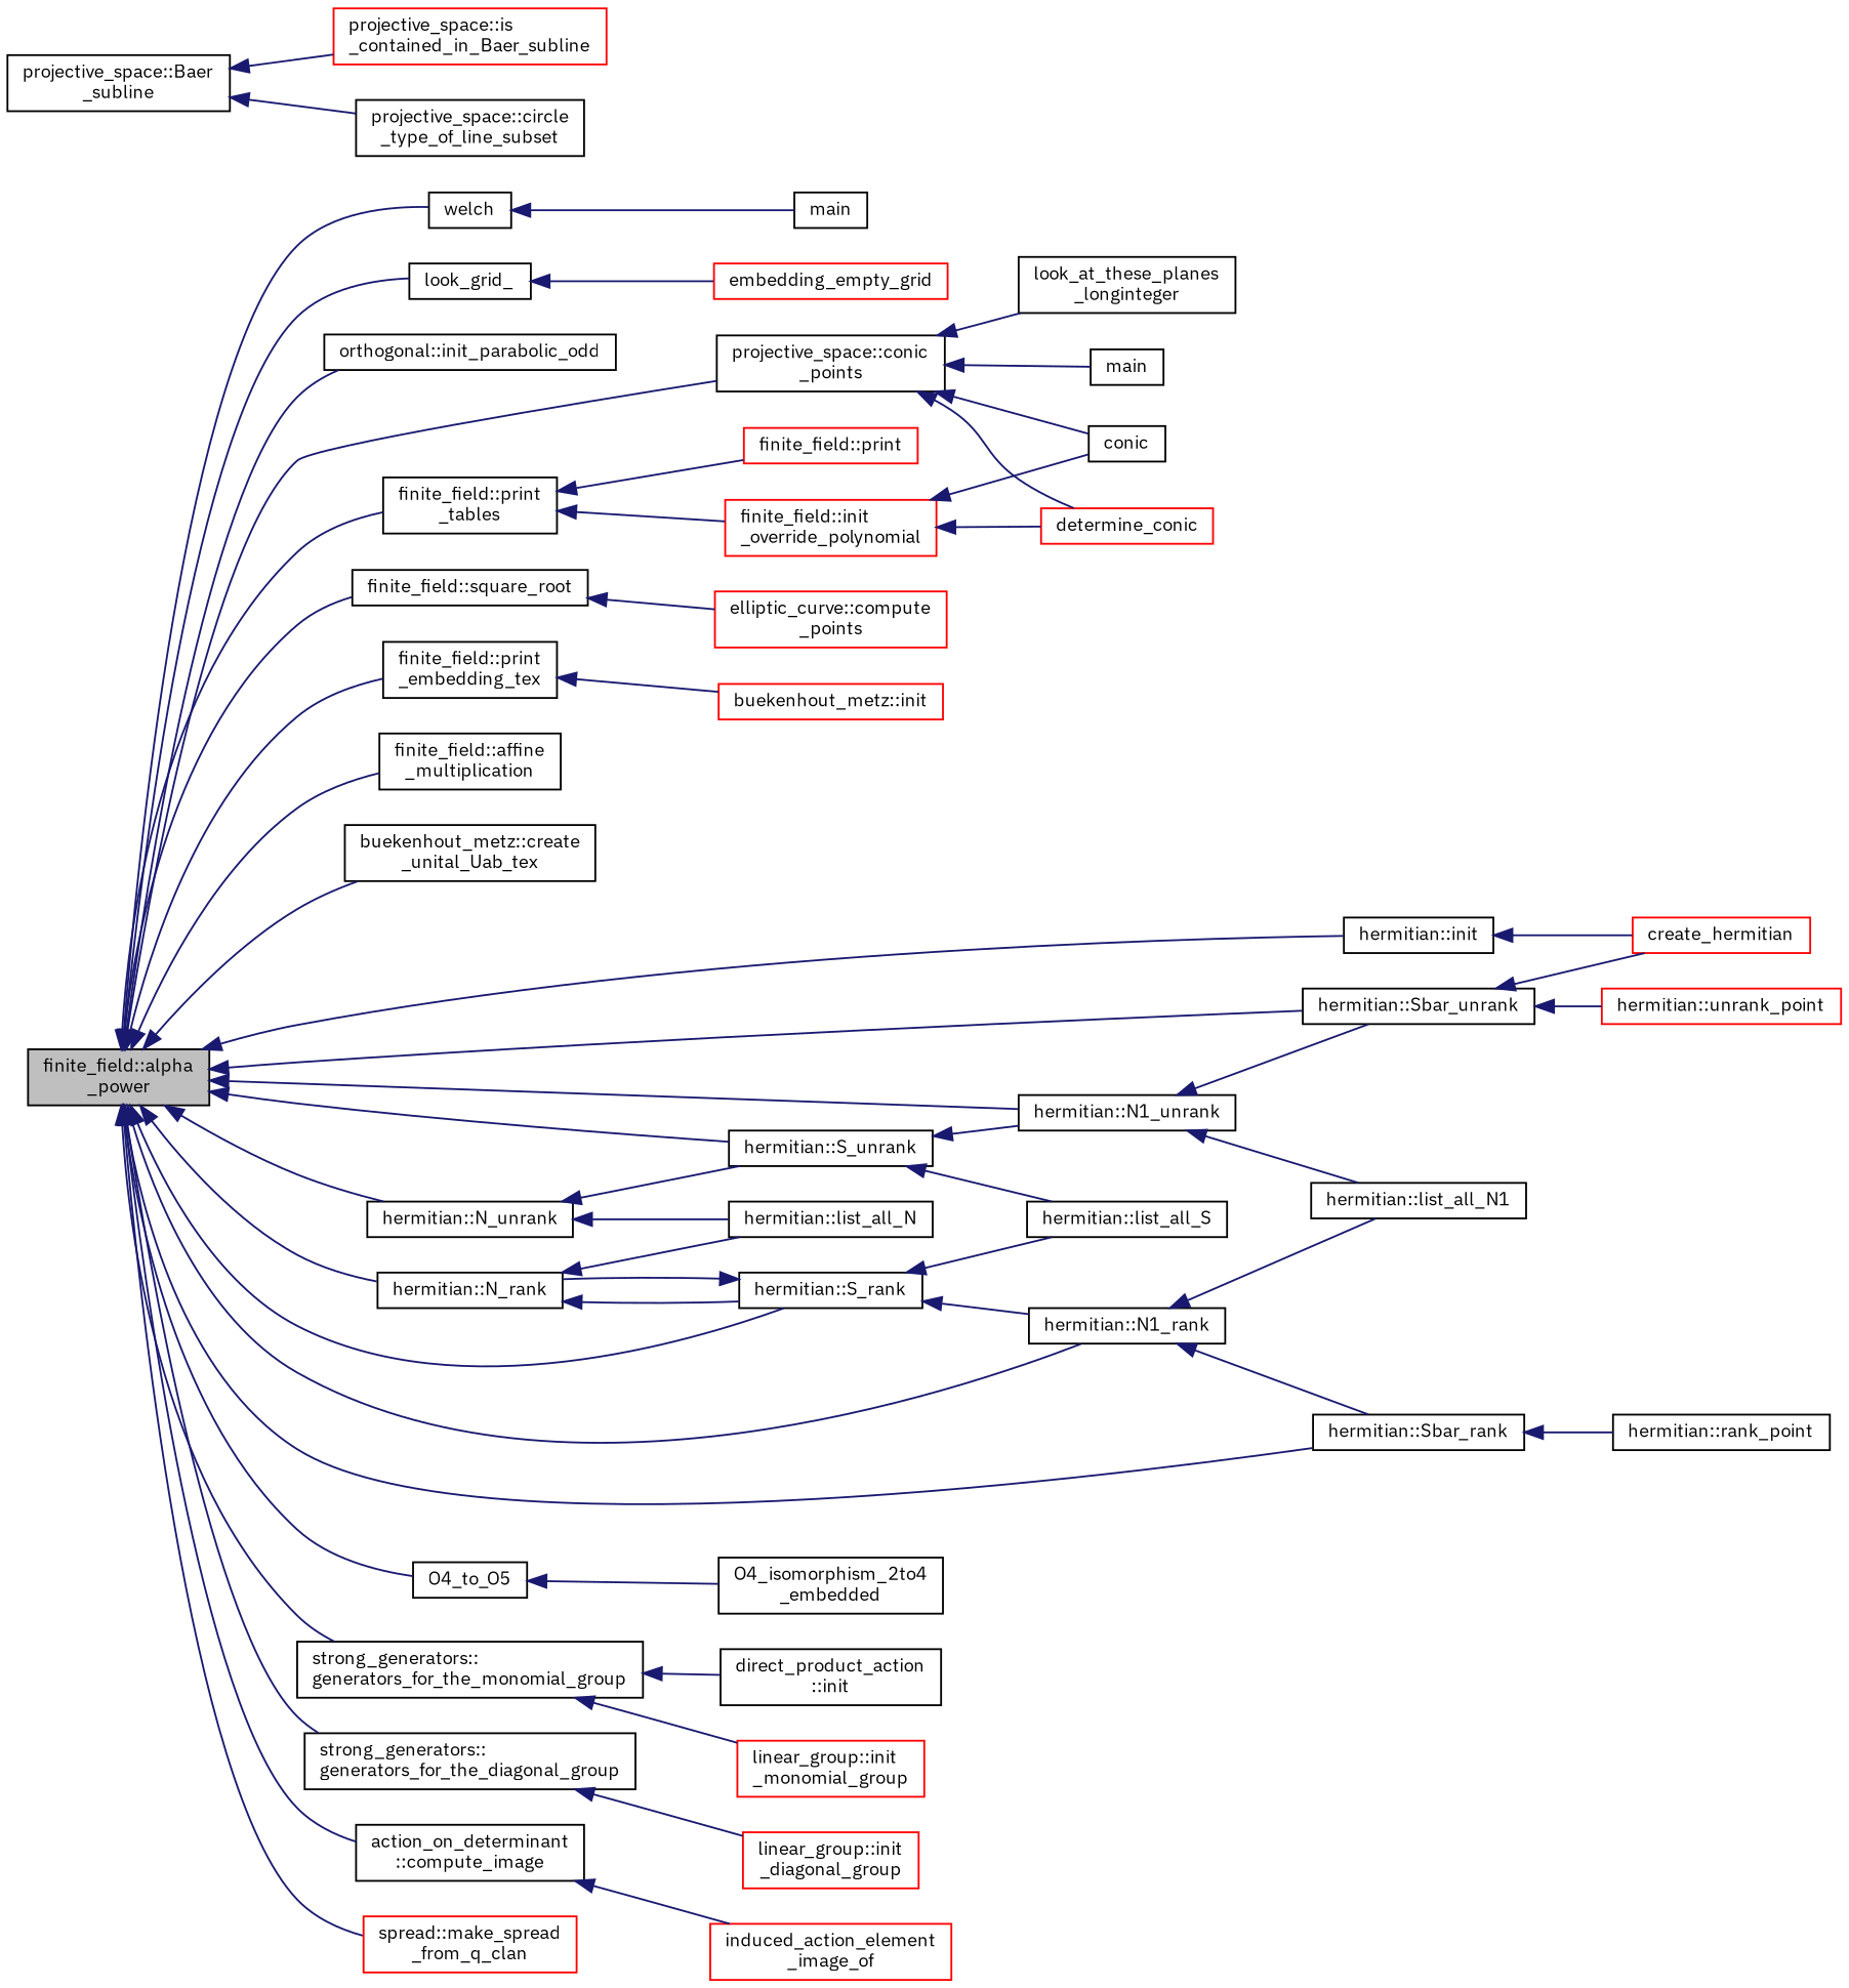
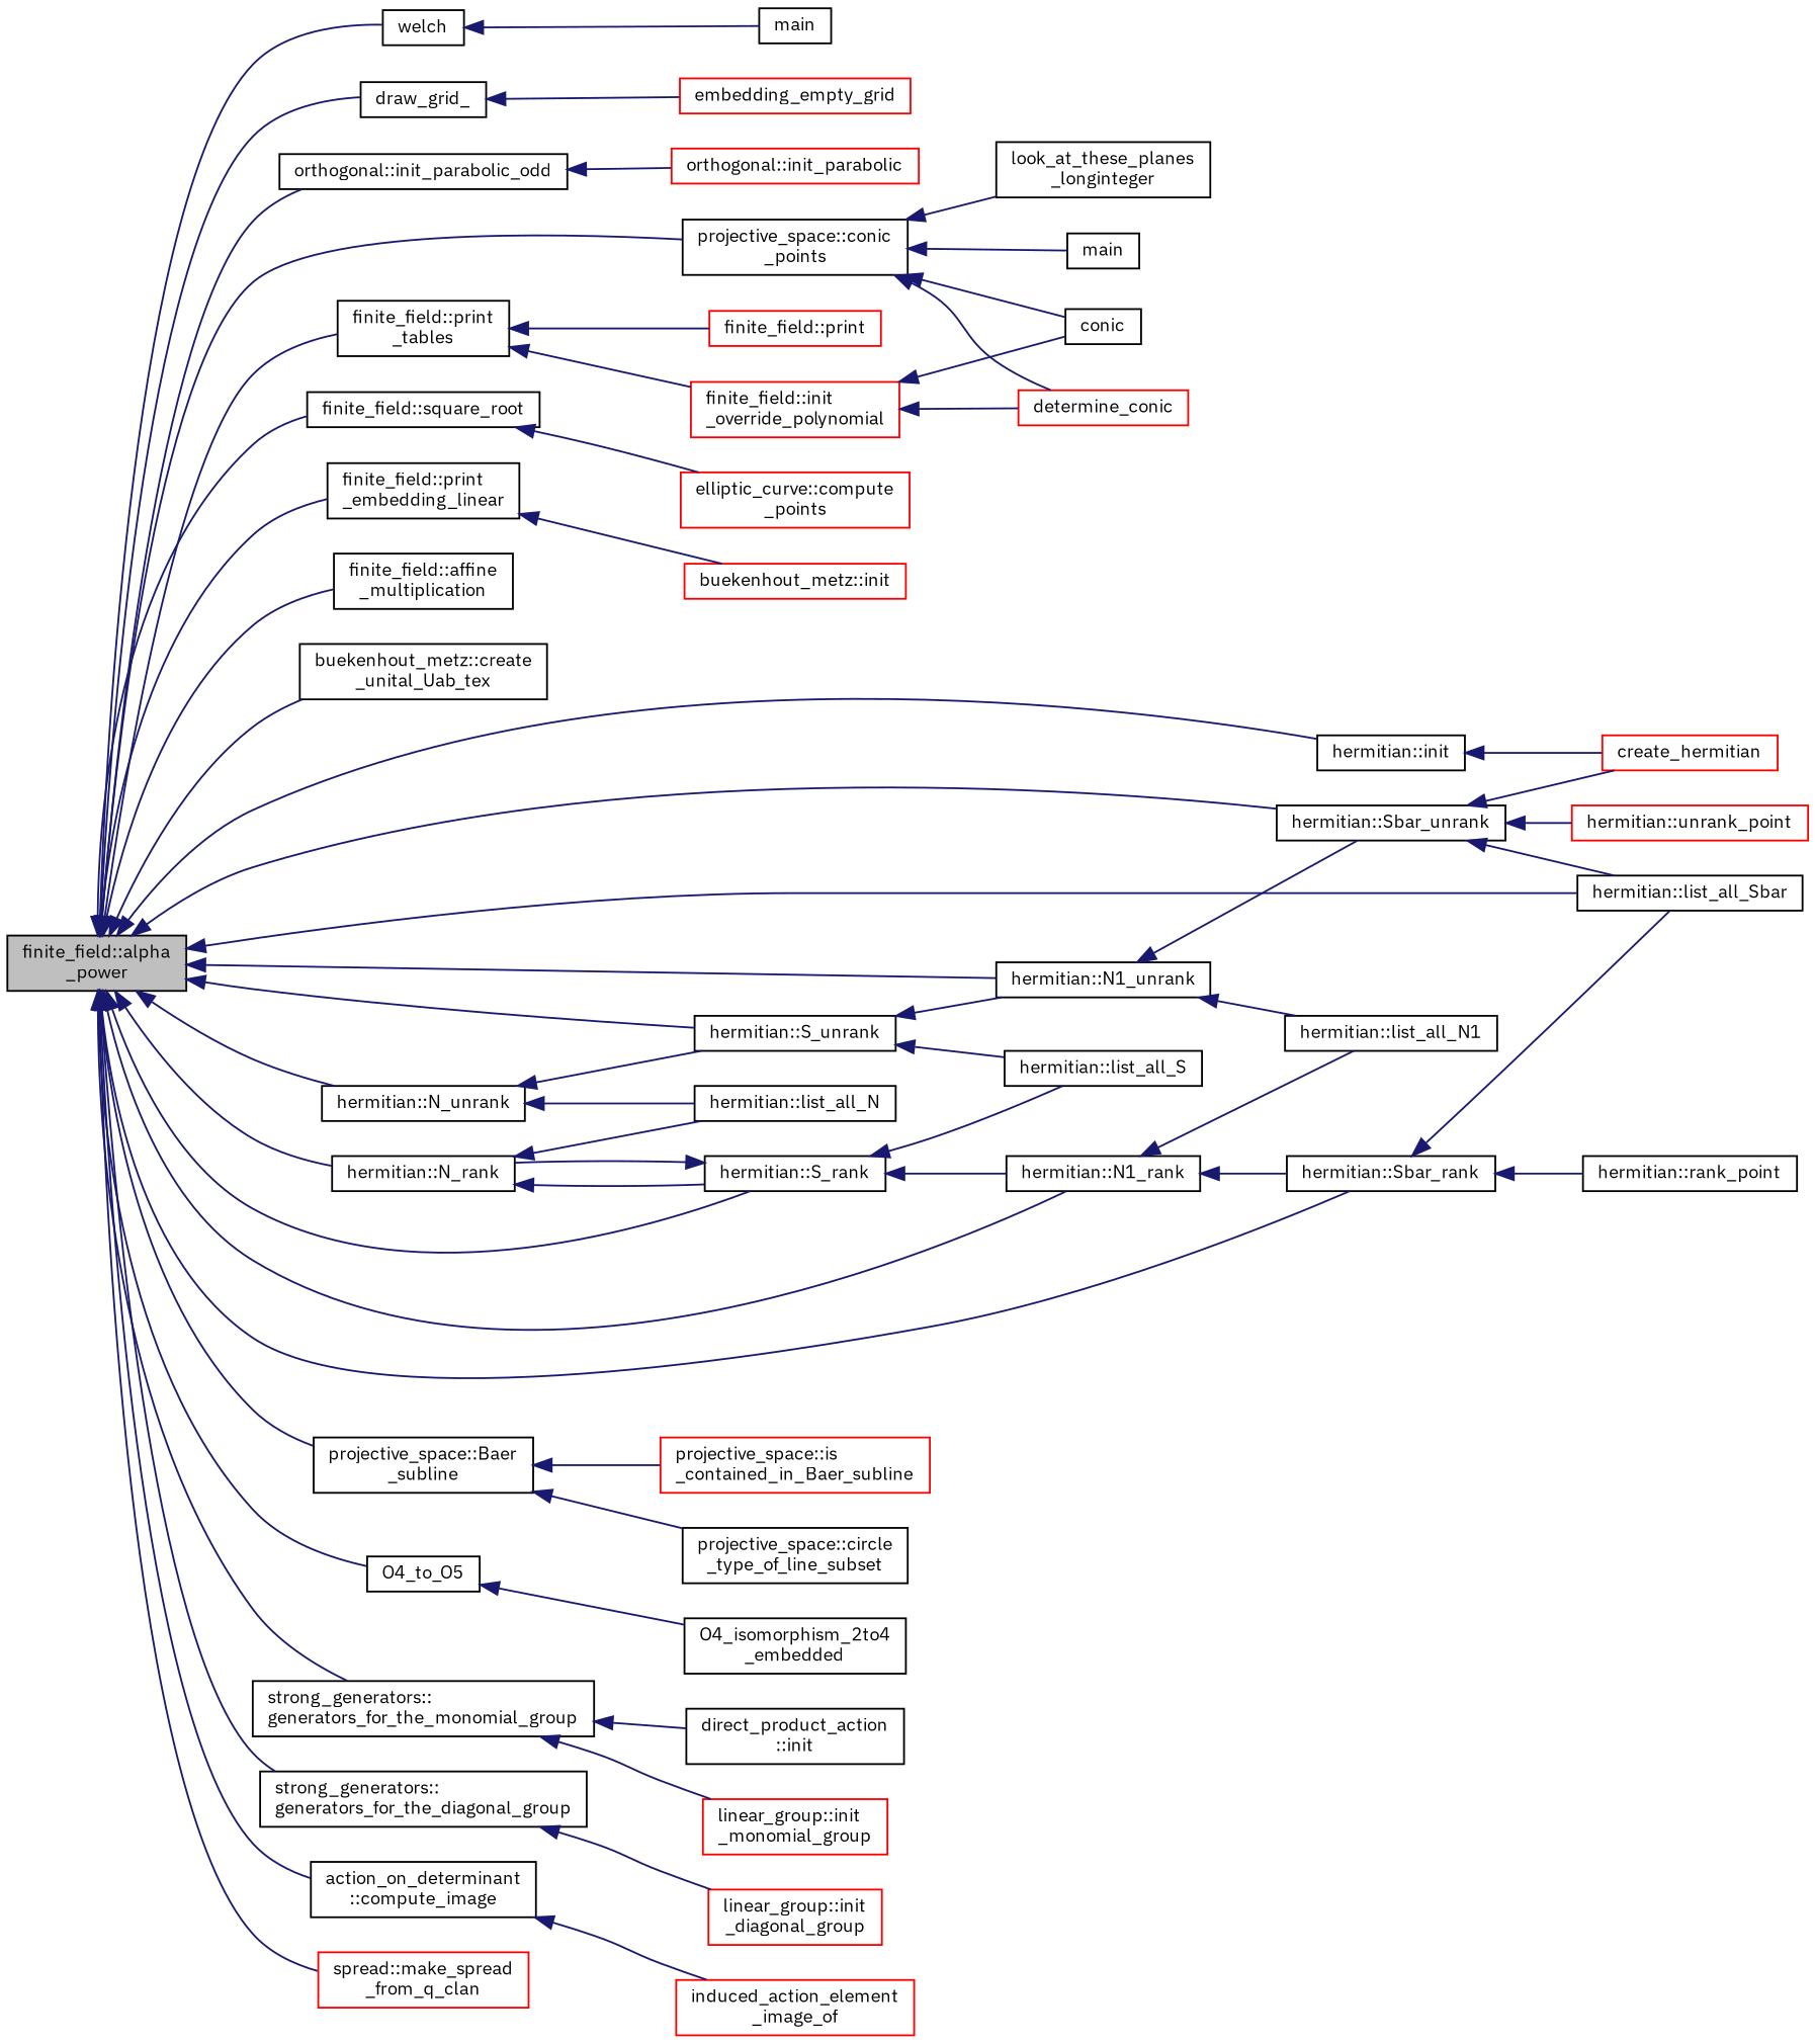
  digraph {
    fontname="IBM Plex Sans"
    rankdir=LR
    node [color=black fillcolor=white fontname="IBM Plex Sans" fontsize=10 shape=record style=filled]
    edge [color=midnightblue dir=back fontname="IBM Plex Sans" fontsize=10 labelfontname=Helvetica labelfontsize=10 style=solid]
    n1 [fillcolor=grey75 fontcolor=black height=0.2 label="finite_field::alpha\l_power" width=0.4]
    n2 [height=0.2 label=welch width=0.4]
-   n3 [height=0.2 label=look_grid_ width=0.4]
+   n3 [height=0.2 label=draw_grid_ width=0.4]
    n4 [height=0.2 label="orthogonal::init_parabolic_odd" width=0.4]
    n5 [height=0.2 label="finite_field::print\l_tables" width=0.4]
    n6 [height=0.2 label="finite_field::square_root" width=0.4]
-   n7 [height=0.2 label="finite_field::print\l_embedding_tex" width=0.4]
+   n7 [height=0.2 label="finite_field::print\l_embedding_linear" width=0.4]
    n8 [height=0.2 label="finite_field::affine\l_multiplication" width=0.4]
    n9 [height=0.2 label="buekenhout_metz::create\l_unital_Uab_tex" width=0.4]
    n10 [height=0.2 label="hermitian::init" width=0.4]
+   n11 [height=0.2 label="hermitian::list_all_Sbar" width=0.4]
    n12 [height=0.2 label="hermitian::N_unrank" width=0.4]
    n13 [height=0.2 label="hermitian::S_unrank" width=0.4]
    n14 [height=0.2 label="hermitian::N1_unrank" width=0.4]
    n15 [height=0.2 label="hermitian::Sbar_unrank" width=0.4]
    n16 [height=0.2 label="hermitian::N_rank" width=0.4]
    n17 [height=0.2 label="hermitian::S_rank" width=0.4]
    n18 [height=0.2 label="hermitian::N1_rank" width=0.4]
    n19 [height=0.2 label="hermitian::Sbar_rank" width=0.4]
    n20 [height=0.2 label="projective_space::conic\l_points" width=0.4]
    n21 [height=0.2 label="projective_space::Baer\l_subline" width=0.4]
    n22 [height=0.2 label=O4_to_O5 width=0.4]
    n23 [height=0.2 label="strong_generators::\lgenerators_for_the_monomial_group" width=0.4]
    n24 [height=0.2 label="strong_generators::\lgenerators_for_the_diagonal_group" width=0.4]
    n25 [height=0.2 label="action_on_determinant\l::compute_image" width=0.4]
    n26 [color=red height=0.2 label="spread::make_spread\l_from_q_clan" width=0.4]
    n27 [height=0.2 label=main width=0.4]
    n28 [color=red height=0.2 label=embedding_empty_grid width=0.4]
+   n29 [color=red height=0.2 label="orthogonal::init_parabolic" width=0.4]
    n30 [color=red height=0.2 label="finite_field::init\l_override_polynomial" width=0.4]
    n31 [color=red height=0.2 label="finite_field::print" width=0.4]
    n32 [color=red height=0.2 label="elliptic_curve::compute\l_points" width=0.4]
    n33 [color=red height=0.2 label="buekenhout_metz::init" width=0.4]
    n34 [color=red height=0.2 label=create_hermitian width=0.4]
    n35 [height=0.2 label="hermitian::list_all_N" width=0.4]
    n36 [height=0.2 label="hermitian::list_all_S" width=0.4]
    n37 [height=0.2 label="hermitian::list_all_N1" width=0.4]
    n38 [color=red height=0.2 label="hermitian::unrank_point" width=0.4]
    n39 [height=0.2 label="hermitian::rank_point" width=0.4]
    n40 [height=0.2 label=conic width=0.4]
    n41 [color=red height=0.2 label=determine_conic width=0.4]
    n42 [height=0.2 label="look_at_these_planes\l_longinteger" width=0.4]
    n43 [height=0.2 label=main width=0.4]
    n44 [color=red height=0.2 label="projective_space::is\l_contained_in_Baer_subline" width=0.4]
    n45 [height=0.2 label="projective_space::circle\l_type_of_line_subset" width=0.4]
    n46 [height=0.2 label="O4_isomorphism_2to4\l_embedded" width=0.4]
    n47 [height=0.2 label="direct_product_action\l::init" width=0.4]
    n48 [color=red height=0.2 label="linear_group::init\l_monomial_group" width=0.4]
    n49 [color=red height=0.2 label="linear_group::init\l_diagonal_group" width=0.4]
    n50 [color=red height=0.2 label="induced_action_element\l_image_of" width=0.4]
    n1 -> n2
    n1 -> n3
    n1 -> n4
    n1 -> n5
    n1 -> n6
    n1 -> n7
    n1 -> n8
    n1 -> n9
    n1 -> n10
+   n1 -> n11
    n1 -> n12
    n1 -> n13
    n1 -> n14
    n1 -> n15
    n1 -> n16
    n1 -> n17
    n1 -> n18
    n1 -> n19
    n1 -> n20
+   n1 -> n21
    n1 -> n22
    n1 -> n23
    n1 -> n24
    n1 -> n25
    n1 -> n26
    n2 -> n27
    n3 -> n28
+   n4 -> n29
    n5 -> n30
    n5 -> n31
    n6 -> n32
    n7 -> n33
    n10 -> n34
    n12 -> n13
    n12 -> n35
    n13 -> n14
    n13 -> n36
    n14 -> n15
    n14 -> n37
+   n15 -> n11
    n15 -> n34
    n15 -> n38
    n16 -> n17
    n16 -> n35
    n17 -> n16
    n17 -> n18
    n17 -> n36
    n18 -> n19
    n18 -> n37
+   n19 -> n11
    n19 -> n39
    n20 -> n40
    n20 -> n41
    n20 -> n42
    n20 -> n43
    n21 -> n44
    n21 -> n45
    n22 -> n46
    n23 -> n47
    n23 -> n48
    n24 -> n49
    n25 -> n50
    n30 -> n40
    n30 -> n41
  }
